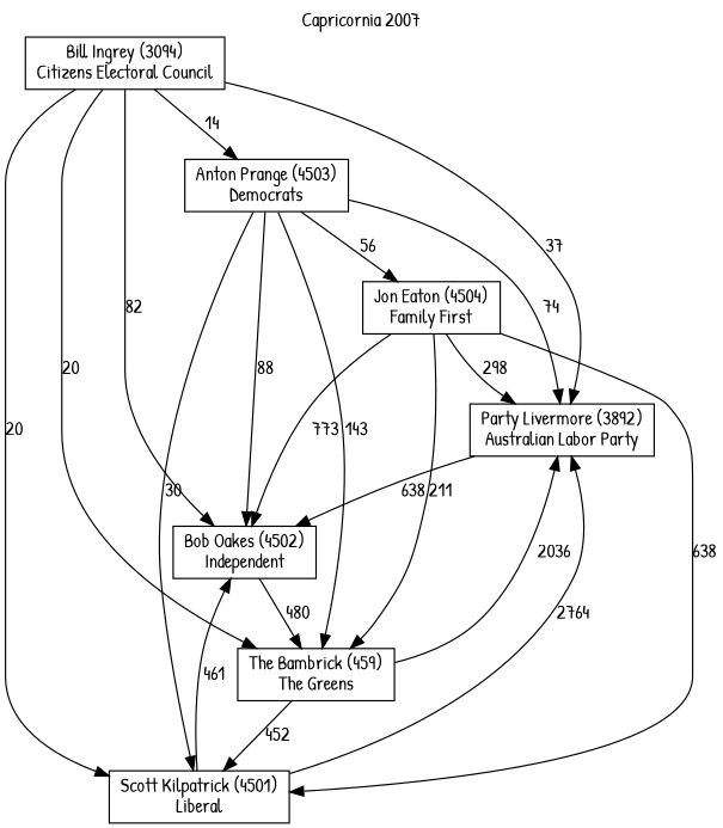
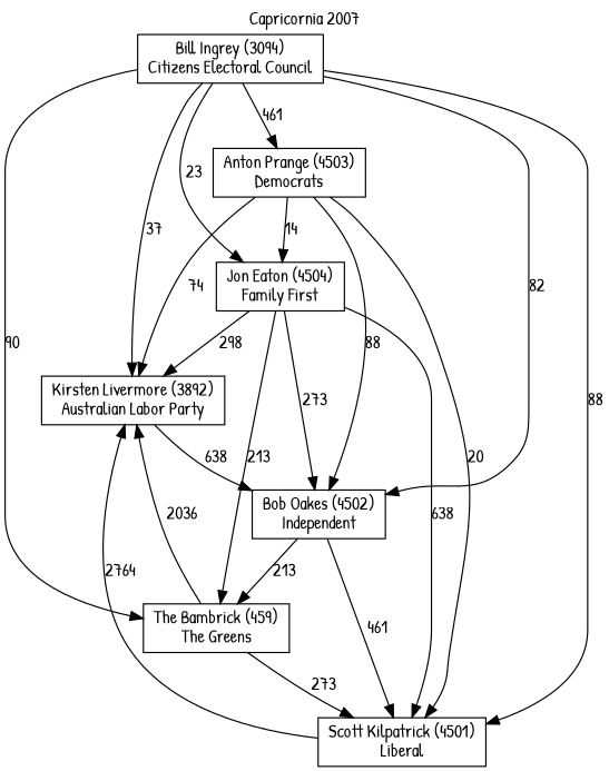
  digraph {
    fontname="Patrick Hand"
    label="Capricornia 2007"
    labelloc=t
    mclimit=10
    node [fontname="Patrick Hand" shape=box]
    edge [fontname="Patrick Hand"]
-   n1 [label="Party Livermore (3892)\nAustralian Labor Party"]
+   n1 [label="Kirsten Livermore (3892)\nAustralian Labor Party"]
    n2 [label="Bob Oakes (4502)\nIndependent"]
    n3 [label="Scott Kilpatrick (4501)\nLiberal"]
    n4 [label="The Bambrick (459)\nThe Greens"]
    n5 [label="Jon Eaton (4504)\nFamily First"]
    n6 [label="Anton Prange (4503)\nDemocrats"]
    n7 [label="Bill Ingrey (3094)\nCitizens Electoral Council"]
    n1 -> n2 [label=638]
-   n3 -> n2 [label=461]
-   n2 -> n4 [label=480]
+   n2 -> n3 [label=461]
+   n2 -> n4 [label=213]
    n3 -> n1 [label=2764]
    n4 -> n1 [label=2036]
-   n4 -> n3 [label=452]
+   n4 -> n3 [label=273]
    n5 -> n1 [label=298]
-   n5 -> n2 [label=773]
+   n5 -> n2 [label=273]
    n5 -> n3 [label=638]
-   n5 -> n4 [label=211]
+   n5 -> n4 [label=213]
    n6 -> n1 [label=74]
    n6 -> n2 [label=88]
-   n6 -> n3 [label=30]
-   n6 -> n4 [label=143]
-   n6 -> n5 [label=56]
+   n6 -> n3 [label=20]
+   n6 -> n5 [label=14]
    n7 -> n1 [label=37]
    n7 -> n2 [label=82]
-   n7 -> n3 [label=20]
-   n7 -> n4 [label=20]
-   n7 -> n6 [label=14]
+   n7 -> n3 [label=88]
+   n7 -> n4 [label=90]
+   n7 -> n5 [label=23]
+   n7 -> n6 [label=461]
  }
